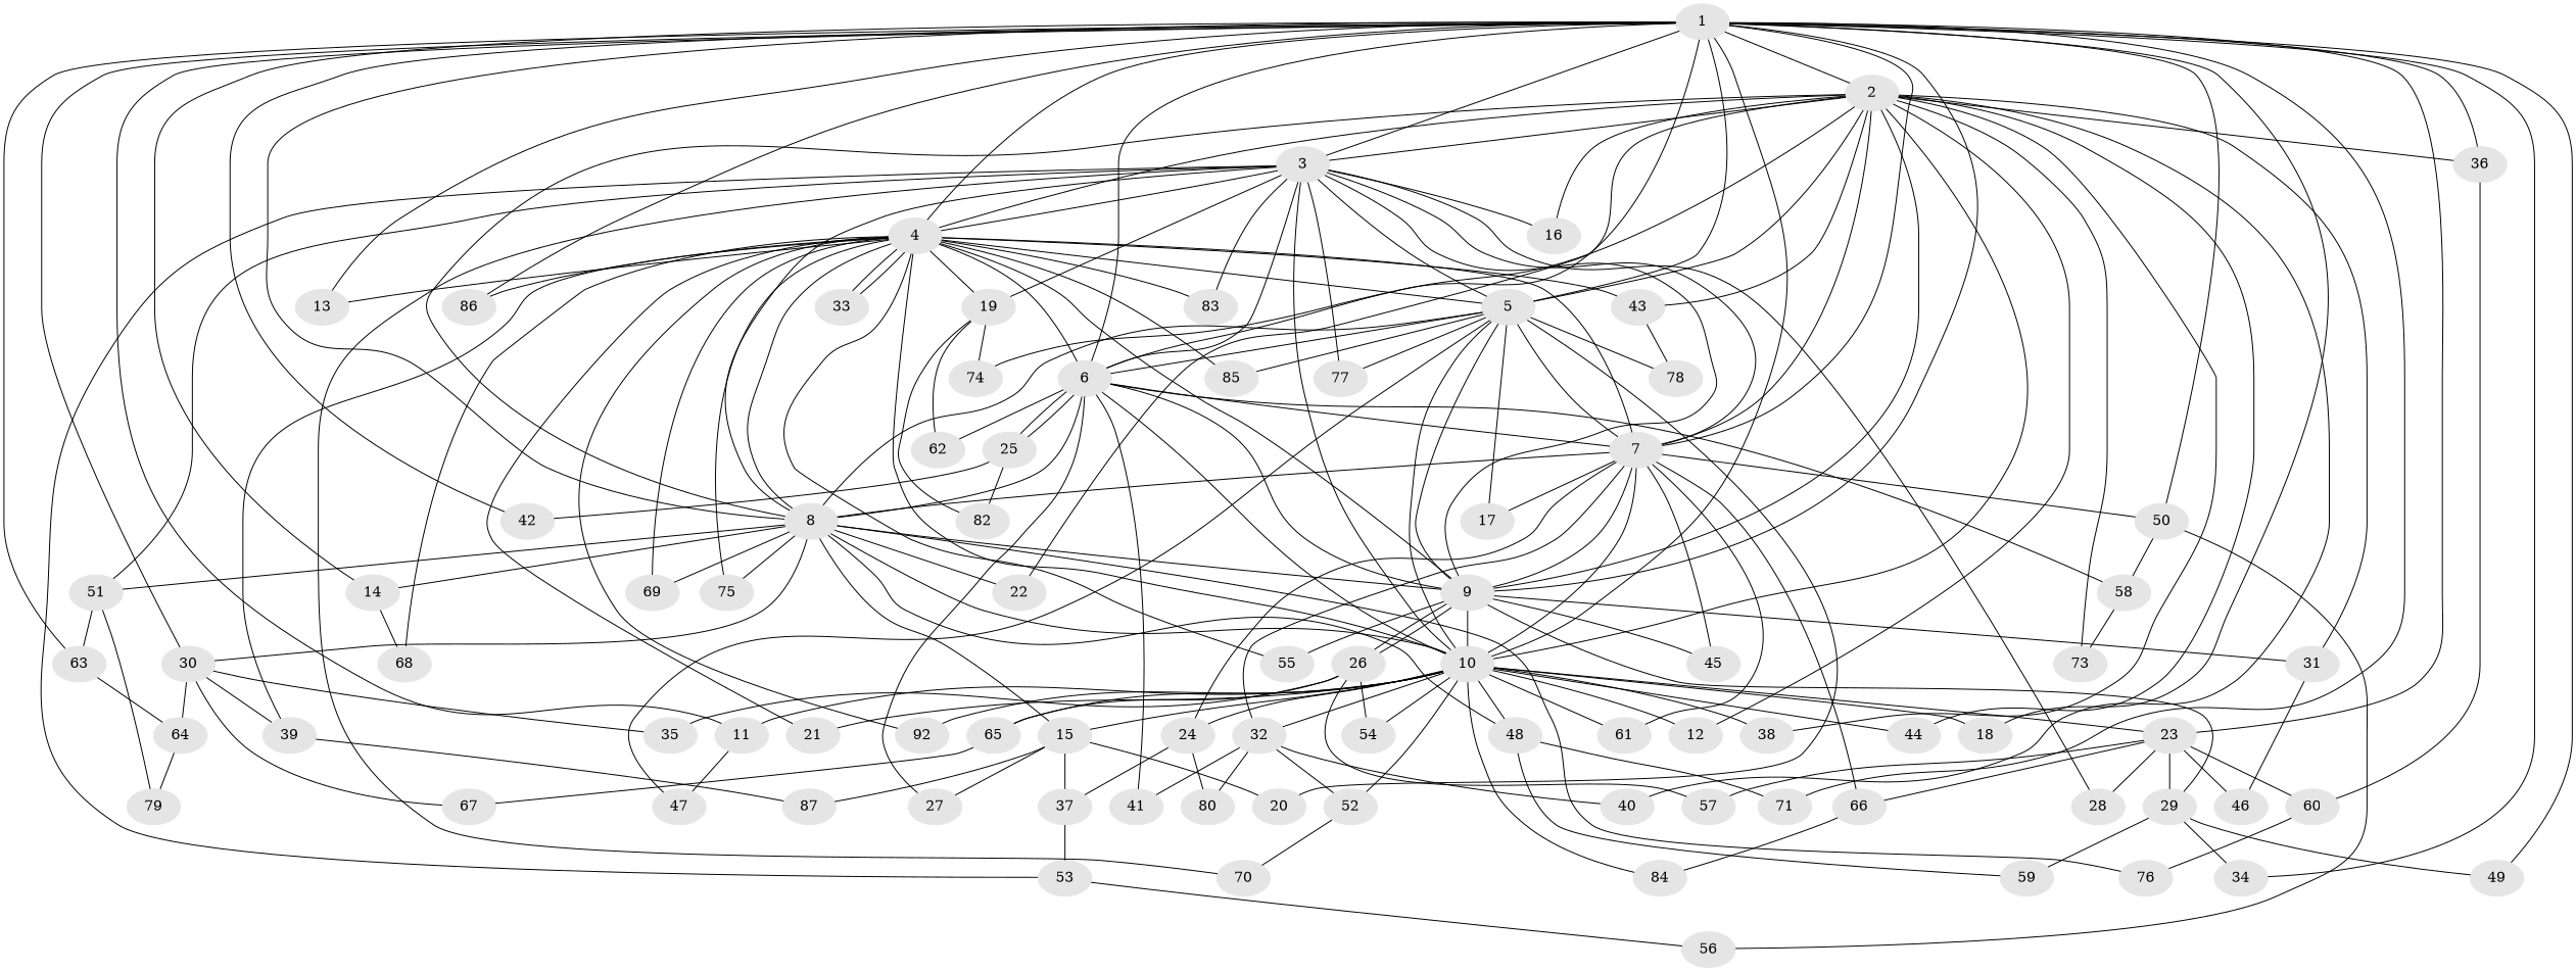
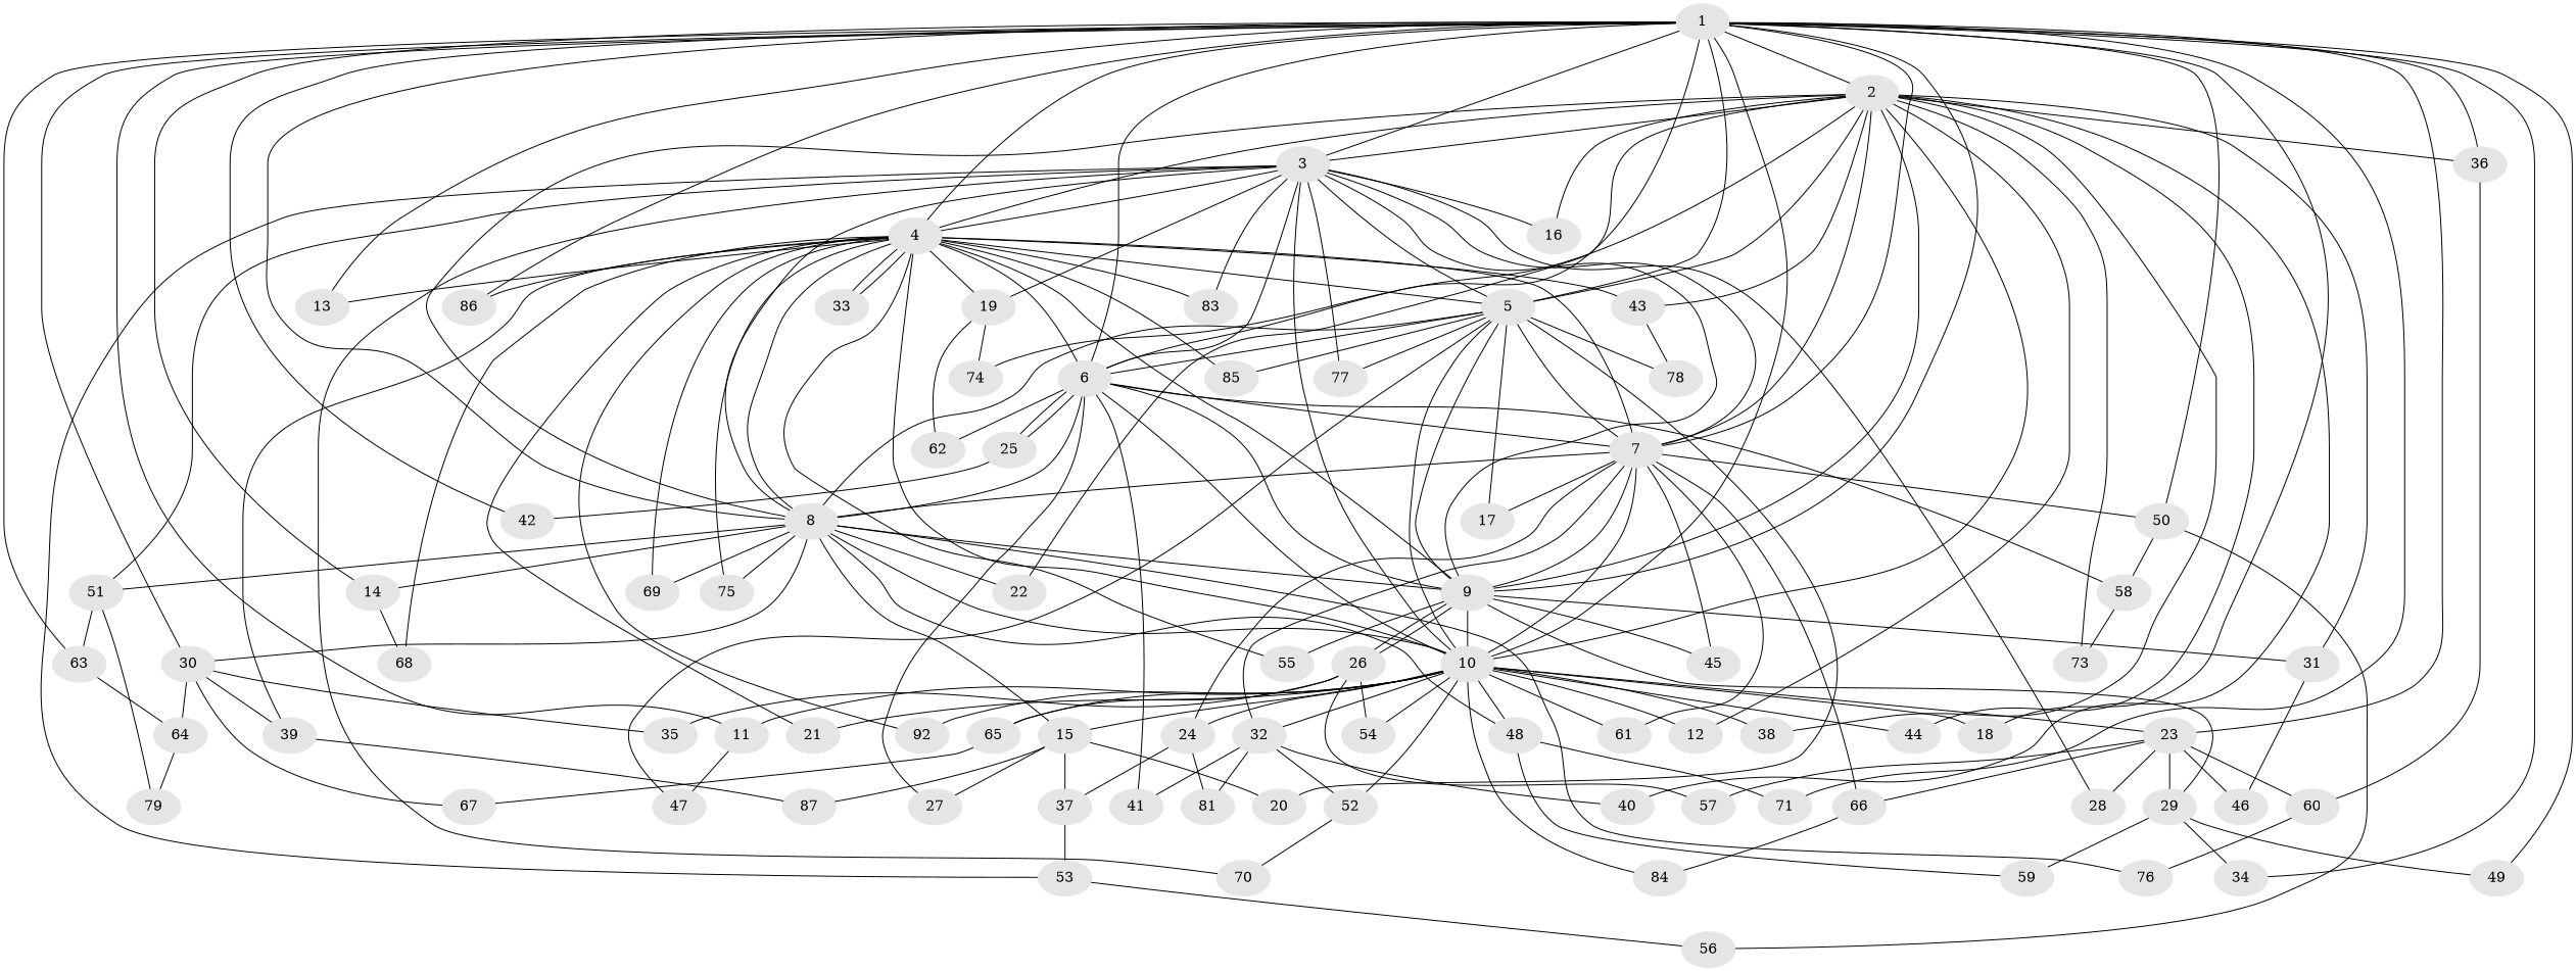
  graph {
    node [color=gray90 style=filled]
    1
    2
    3
    4
    5
    6
    7
    8
    9
    10
    11
    13
    14
    18
    22
    23
    30
    34
    36
    42
    49
    50
    63
    71
    86
    12
    16
    31
    38
    40
    43
    44
    73
    74
    19
    28
    51
    53
    70
    77
    83
    21
    33
    39
    55
    68
    69
    n48 [label=92]
    75
    85
    17
    20
    47
    78
    25
    27
    41
    58
    62
    24
    32
    45
    61
    66
    15
    48
    76
    26
    29
    52
    54
    65
    84
    46
    57
    60
    35
    64
    67
    56
-   82
    79
    n83 [label=87]
    37
-   81 [label=80]
+   81
    59
    1 -- 2
    1 -- 3
    1 -- 4
    1 -- 5
    1 -- 6
    1 -- 7
    1 -- 8
    1 -- 9
    1 -- 10
    1 -- 11
    1 -- 13
    1 -- 14
    1 -- 18
    1 -- 22
    1 -- 23
    1 -- 30
    1 -- 34
    1 -- 36
    1 -- 42
    1 -- 49
    1 -- 50
    1 -- 63
    1 -- 71
    1 -- 86
    2 -- 3
    2 -- 4
    2 -- 5
    2 -- 6
    2 -- 7
    2 -- 8
    2 -- 9
    2 -- 10
    2 -- 36
    2 -- 12
    2 -- 16
    2 -- 31
    2 -- 38
    2 -- 40
    2 -- 43
    2 -- 44
    2 -- 73
    2 -- 74
    3 -- 4
    3 -- 5
    3 -- 6
    3 -- 7
    3 -- 8
    3 -- 9
    3 -- 10
    3 -- 16
    3 -- 19
    3 -- 28
    3 -- 51
    3 -- 53
    3 -- 70
    3 -- 77
    3 -- 83
    4 -- 5
    4 -- 6
    4 -- 7
    4 -- 8
    4 -- 9
    4 -- 10
    4 -- 13
    4 -- 86
    4 -- 43
    4 -- 19
    4 -- 83
    4 -- 21
    4 -- 33
    4 -- 33
    4 -- 39
    4 -- 55
    4 -- 68
    4 -- 69
    4 -- n48
    4 -- 75
    4 -- 85
    5 -- 6
    5 -- 7
    5 -- 8
    5 -- 9
    5 -- 10
    5 -- 77
    5 -- 85
    5 -- 17
    5 -- 20
    5 -- 47
    5 -- 78
    6 -- 7
    6 -- 8
    6 -- 9
    6 -- 10
    6 -- 25
    6 -- 25
    6 -- 27
    6 -- 41
    6 -- 58
    6 -- 62
    7 -- 8
    7 -- 9
    7 -- 10
    7 -- 50
    7 -- 17
    7 -- 24
    7 -- 32
    7 -- 45
    7 -- 61
    7 -- 66
    8 -- 9
    8 -- 10
    8 -- 14
    8 -- 22
    8 -- 30
    8 -- 51
    8 -- 69
    8 -- 75
    8 -- 15
    8 -- 48
    8 -- 76
    9 -- 10
    9 -- 31
    9 -- 55
    9 -- 45
    9 -- 26
    9 -- 26
    9 -- 29
    10 -- 11
    10 -- 18
    10 -- 23
    10 -- 12
    10 -- 38
    10 -- 44
    10 -- 21
    10 -- n48
    10 -- 24
    10 -- 32
    10 -- 61
    10 -- 15
    10 -- 48
    10 -- 52
    10 -- 54
    10 -- 65
    10 -- 84
    11 -- 47
    14 -- 68
    23 -- 28
    23 -- 66
    23 -- 29
    23 -- 46
    23 -- 57
    23 -- 60
    30 -- 39
    30 -- 35
    30 -- 64
    30 -- 67
    36 -- 60
    50 -- 58
    50 -- 56
    63 -- 64
    31 -- 46
    43 -- 78
    19 -- 74
    19 -- 62
-   19 -- 82
    51 -- 63
    51 -- 79
    53 -- 56
    39 -- n83
    25 -- 42
-   25 -- 82
    58 -- 73
    24 -- 37
    24 -- 81
    32 -- 40
    32 -- 41
    32 -- 52
    32 -- 81
    66 -- 84
    15 -- 20
    15 -- 27
    15 -- n83
    15 -- 37
    48 -- 71
    48 -- 59
    26 -- 54
    26 -- 65
    26 -- 57
    26 -- 35
    29 -- 34
    29 -- 49
    29 -- 59
    52 -- 70
    65 -- 67
    60 -- 76
    64 -- 79
    37 -- 53
  }
